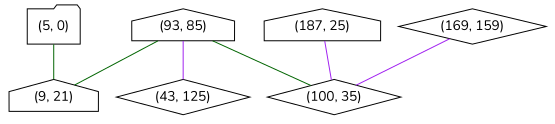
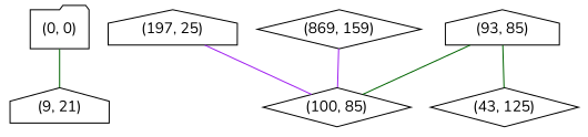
  graph {
    fontname=Nunito
    node [fontname=Nunito shape=house]
    edge [color=darkgreen fontname=Nunito weight=1]
-   "(0, 0)" [shape=folder label="(5, 0)"]
+   "(0, 0)" [shape=folder]
    n2 [label="(9, 21)"]
-   "(100, 85)" [shape=diamond label="(100, 35)"]
-   "(187, 25)"
+   "(100, 85)" [shape=diamond]
+   "(187, 25)" [label="(197, 25)"]
    "(93, 85)"
    "(43, 125)" [shape=diamond]
-   "(169, 159)" [shape=diamond]
+   "(169, 159)" [shape=diamond label="(869, 159)"]
    "(0, 0)" -- n2 [weight=4]
    "(187, 25)" -- "(100, 85)" [color=purple]
-   "(93, 85)" -- n2
    "(93, 85)" -- "(100, 85)"
-   "(93, 85)" -- "(43, 125)" [color=purple]
+   "(93, 85)" -- "(43, 125)"
    "(169, 159)" -- "(100, 85)" [color=purple]
  }
